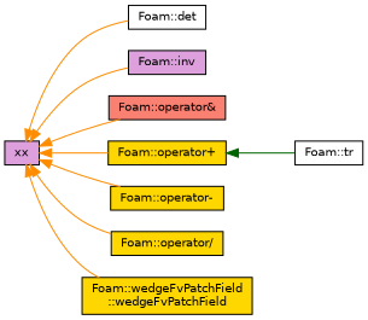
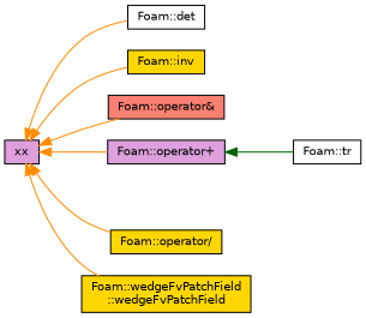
  digraph {
    rankdir=LR
    node [color=black fillcolor=plum fontname=Helvetica fontsize=10 shape=record style=filled]
    edge [color=darkorange dir=back fontname=Helvetica fontsize=10 labelfontname=Helvetica labelfontsize=10 style=solid]
    n1 [fontcolor=black height=0.2 label=xx width=0.4]
    n2 [fillcolor=white height=0.2 label="Foam::det" width=0.4]
-   n3 [height=0.2 label="Foam::inv" width=0.4]
+   n3 [fillcolor=gold height=0.2 label="Foam::inv" width=0.4]
    n4 [fillcolor=salmon height=0.2 label="Foam::operator&" width=0.4]
-   n5 [fillcolor=gold height=0.2 label="Foam::operator+" width=0.4]
-   n6 [fillcolor=gold height=0.2 label="Foam::operator-" width=0.4]
+   n5 [height=0.2 label="Foam::operator+" width=0.4]
    n7 [fillcolor=gold height=0.2 label="Foam::operator/" width=0.4]
    n8 [fillcolor=gold height=0.2 label="Foam::wedgeFvPatchField\l::wedgeFvPatchField" width=0.4]
    n9 [fillcolor=white height=0.2 label="Foam::tr" width=0.4]
    n1 -> n2
    n1 -> n3
    n1 -> n4
    n1 -> n5
-   n1 -> n6
    n1 -> n7
    n1 -> n8
    n5 -> n9 [color=darkgreen]
  }
